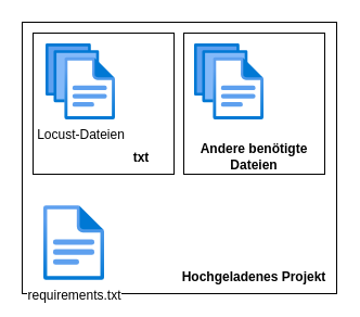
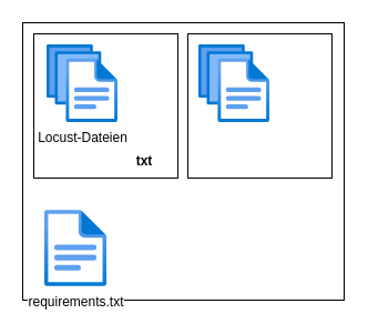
  <mxCell id="0" />
  <mxCell id="1" parent="0" />
  <mxCell id="2" value="" style="rounded=0;whiteSpace=wrap;html=1;fillColor=none;strokeWidth=1;" parent="1" vertex="1"><mxGeometry x="20" y="20" width="290" height="250" as="geometry" /></mxCell>
  <mxCell id="3" value="" style="rounded=0;whiteSpace=wrap;html=1;fillColor=none;strokeWidth=1;fontColor=none;noLabel=1;" parent="1" vertex="1"><mxGeometry x="30" y="30" width="130" height="130" as="geometry" /></mxCell>
  <mxCell id="4" value="" style="rounded=0;whiteSpace=wrap;html=1;fillColor=none;strokeWidth=1;" parent="1" vertex="1"><mxGeometry x="169" y="30" width="130" height="130" as="geometry" /></mxCell>
  <mxCell id="5" value="" style="aspect=fixed;html=1;points=[];align=right;image;fontSize=12;image=img/lib/azure2/general/Files.svg;labelPosition=left;verticalLabelPosition=middle;verticalAlign=middle;" parent="1" vertex="1"><mxGeometry x="179" y="40" width="64" height="70" as="geometry" /></mxCell>
  <mxCell id="6" value="&lt;b&gt;txt&lt;/b&gt;" style="text;html=1;strokeColor=none;fillColor=none;align=center;verticalAlign=middle;whiteSpace=wrap;rounded=0;" parent="1" vertex="1"><mxGeometry x="100" y="130" width="60" height="30" as="geometry" /></mxCell>
- <mxCell id="7" value="&lt;b&gt;Andere benötigte Dateien&lt;/b&gt;" style="text;html=1;strokeColor=none;fillColor=none;align=center;verticalAlign=middle;whiteSpace=wrap;rounded=0;" parent="1" vertex="1"><mxGeometry x="170" y="129" width="128" height="30" as="geometry" /></mxCell>
  <mxCell id="8" value="requirements.txt" style="aspect=fixed;html=1;points=[];align=center;image;fontSize=12;image=img/lib/azure2/general/File.svg;labelPosition=center;verticalLabelPosition=bottom;verticalAlign=top;" parent="1" vertex="1"><mxGeometry x="40" y="189" width="56.0" height="69" as="geometry" /></mxCell>
- <mxCell id="9" value="&lt;b&gt;Hochgeladenes Projekt&lt;/b&gt;" style="text;html=1;strokeColor=none;fillColor=none;align=center;verticalAlign=middle;whiteSpace=wrap;rounded=0;" parent="1" vertex="1"><mxGeometry x="159" y="240" width="150" height="30" as="geometry" /></mxCell>
  <mxCell id="10" value="Locust-Dateien" style="aspect=fixed;html=1;points=[];align=center;image;fontSize=12;image=img/lib/azure2/general/Files.svg;labelPosition=center;verticalLabelPosition=bottom;verticalAlign=top;" vertex="1" parent="1"><mxGeometry x="42" y="40" width="64" height="70" as="geometry" /></mxCell>
